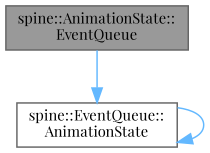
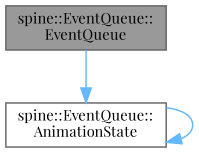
  digraph {
    rankdir=TB
    fontname="Playfair Display"
    node [fontname="Playfair Display" fontsize=10 shape=box style=filled]
    edge [color=steelblue1 fontname="Playfair Display" fontsize=10 labelfontname=Helvetica labelfontsize=10 style=solid]
-   n1 [color=gray40 fillcolor=grey60 fontcolor=black height=0.2 label="spine::AnimationState::\lEventQueue" width=0.4]
+   n1 [color=gray40 fillcolor=grey60 fontcolor=black height=0.2 label="spine::EventQueue::\lEventQueue" width=0.4]
    n2 [color=grey40 fillcolor=white height=0.2 label="spine::EventQueue::\lAnimationState" width=0.4]
    n1 -> n2
    n2 -> n2
  }
